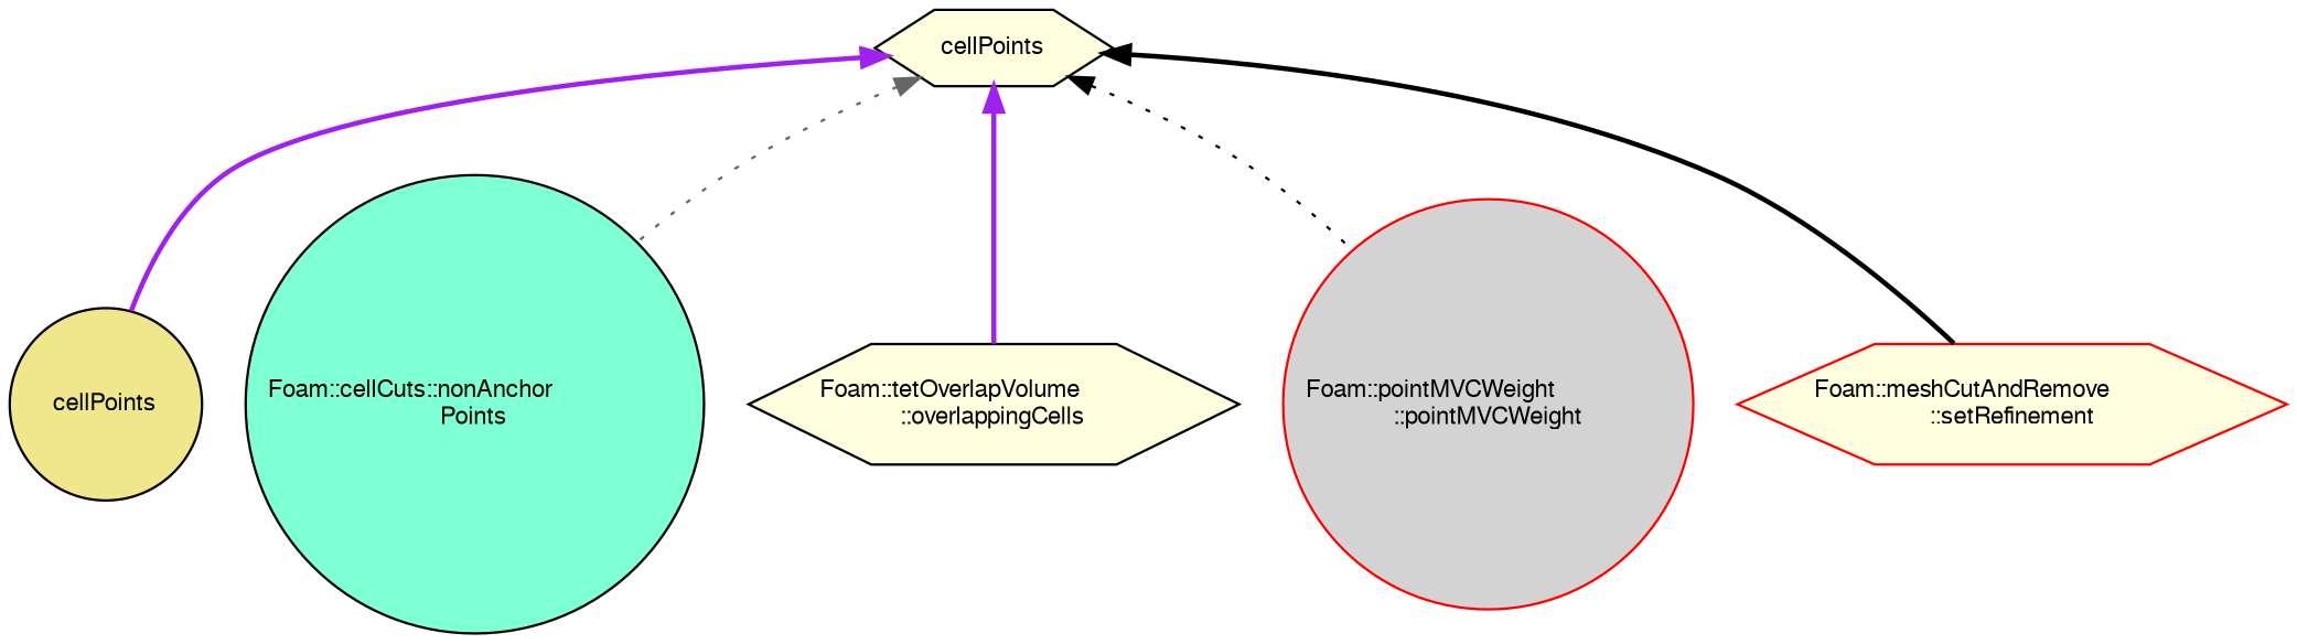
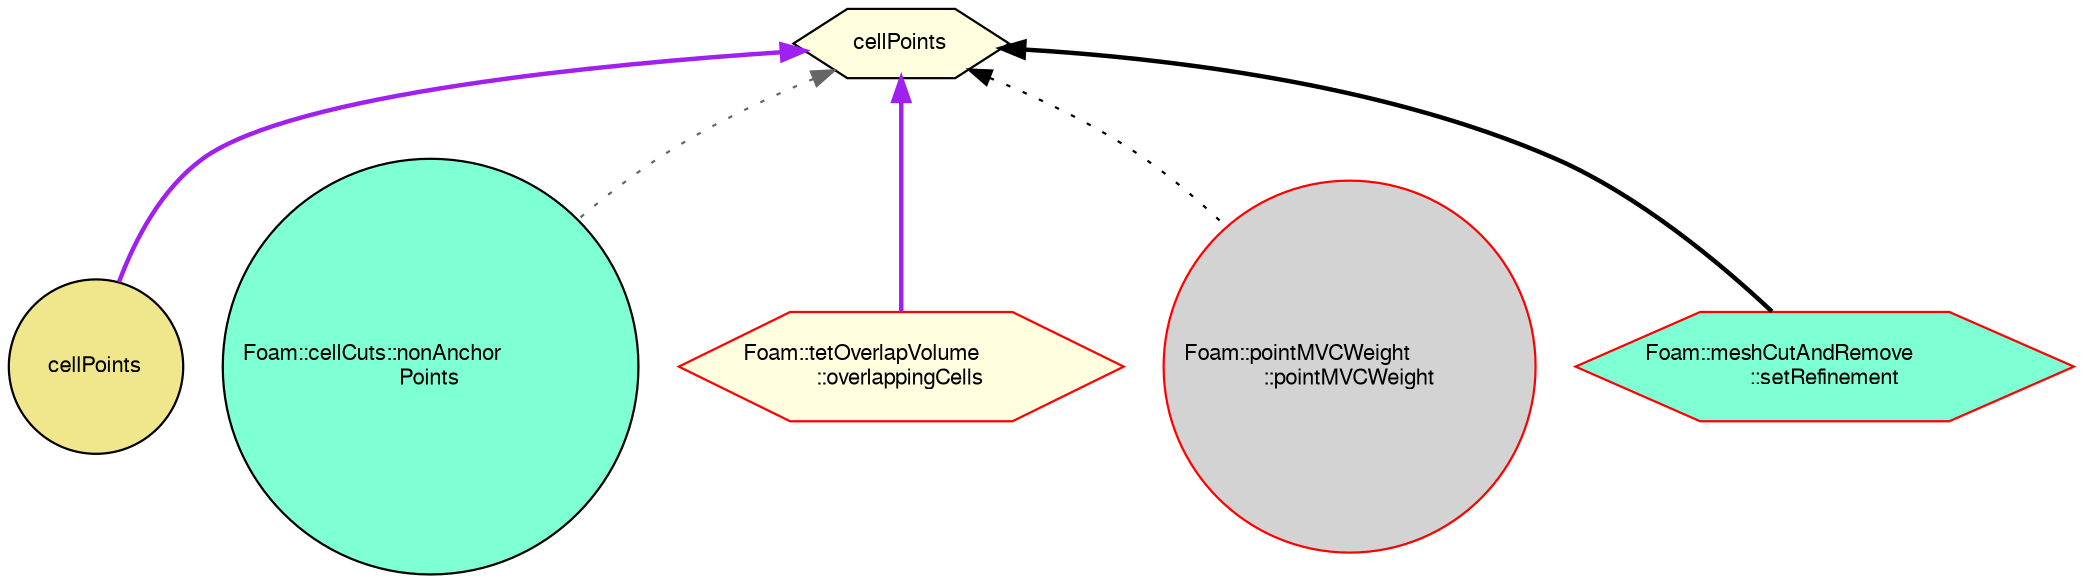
  digraph {
    rankdir=TB
    node [color=black fillcolor=lightyellow fontname=FreeSans fontsize=10 shape=hexagon style=filled]
    edge [color=purple dir=back fontname=FreeSans fontsize=10 labelfontname=FreeSans labelfontsize=10 style=bold]
    n1 [fontcolor=black height=0.2 label=cellPoints width=0.4]
    n2 [fillcolor=khaki height=0.2 label=cellPoints shape=circle width=0.4]
    n3 [fillcolor=aquamarine height=0.2 label="Foam::cellCuts::nonAnchor\lPoints" shape=circle width=0.4]
-   n4 [height=0.2 label="Foam::tetOverlapVolume\l::overlappingCells" width=0.4]
+   n4 [color=red height=0.2 label="Foam::tetOverlapVolume\l::overlappingCells" width=0.4]
    n5 [color=red fillcolor=lightgrey height=0.2 label="Foam::pointMVCWeight\l::pointMVCWeight" shape=circle width=0.4]
-   n6 [color=red height=0.2 label="Foam::meshCutAndRemove\l::setRefinement" width=0.4]
+   n6 [color=red fillcolor=aquamarine height=0.2 label="Foam::meshCutAndRemove\l::setRefinement" width=0.4]
    n1 -> n2
    n1 -> n3 [color=gray40 style=dotted]
    n1 -> n4
    n1 -> n5 [color=black style=dotted]
    n1 -> n6 [color=black]
  }
